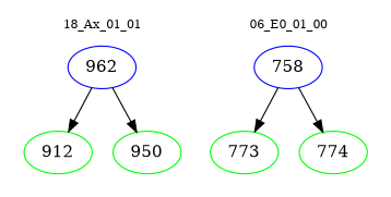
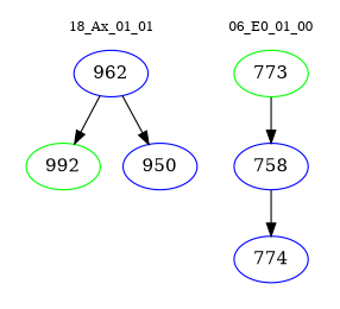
  digraph {
    node [color=green]
    edge [color=black]
    n1 [color=blue label=962]
-   n2 [label=912]
-   n3 [label=950]
+   n2 [label=992]
+   n3 [color=blue label=950]
    n4 [color=blue label=758]
    n5 [label=773]
-   n6 [label=774]
+   n6 [color=blue label=774]
    subgraph cluster_1 {
      color=white
      fontsize=10
      label="18_Ax_01_01"
      n1
      n2
      n3
    }
    subgraph cluster_2 {
      color=white
      fontsize=10
      label="06_E0_01_00"
      n4
      n5
      n6
    }
    n1 -> n2
    n1 -> n3
-   n4 -> n5
+   n5 -> n4
    n4 -> n6
  }
